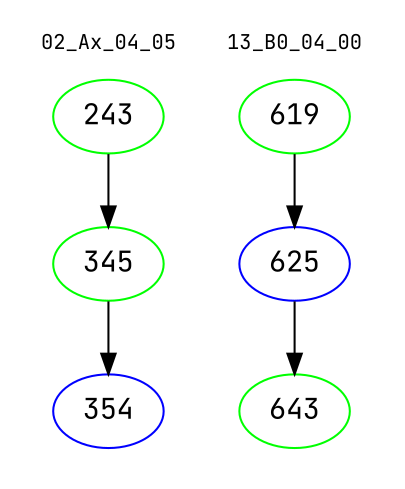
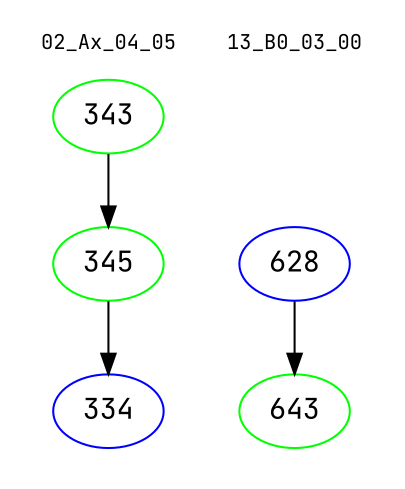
  digraph {
    fontname="JetBrains Mono"
    node [color=green fontname="JetBrains Mono"]
    edge [color=black fontname="JetBrains Mono"]
-   n1 [label=243]
+   n1 [label=343]
    n2 [label=345]
-   n3 [color=blue label=354]
-   n4 [label=619]
-   n5 [color=blue label=625]
+   n3 [color=blue label=334]
+   n5 [color=blue label=628]
    n6 [label=643]
    subgraph cluster_1 {
      color=white
      fontsize=10
      label="02_Ax_04_05"
      n1
      n2
      n3
    }
    subgraph cluster_2 {
      color=white
      fontsize=10
-     label="13_B0_04_00"
-     n4
+     label="13_B0_03_00"
      n5
      n6
    }
    n1 -> n2
    n2 -> n3
-   n4 -> n5
    n5 -> n6
  }
